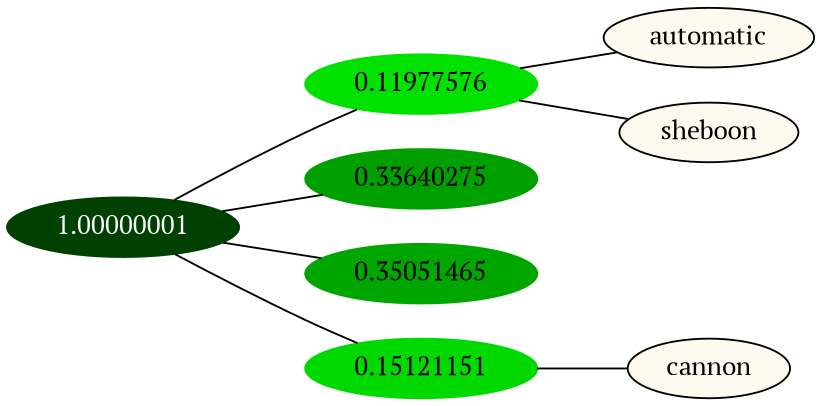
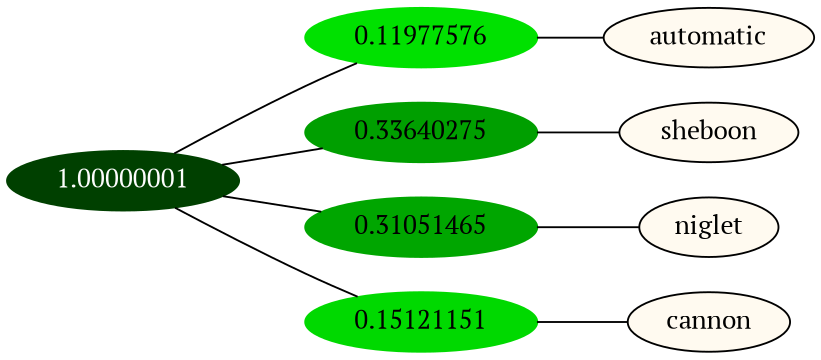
  graph {
    fontname="PT Serif"
    rankdir=LR
    node [color=black fontname="PT Serif" format=png nodesep=0.001 ordering=out overlap_scaling=0.01 ranksep=0.001 style=filled]
    edge [fontname="PT Serif"]
    n1 [fillcolor=floralwhite height=0.15 label=automatic style="filled,solid" width=0.15]
    n2 [fillcolor=floralwhite height=0.15 label=sheboon style="filled,solid" width=0.15]
+   n3 [fillcolor=floralwhite height=0.15 label=niglet style="filled,solid" width=0.15]
    n4 [fillcolor=floralwhite height=0.15 label=cannon style="filled,solid" width=0.15]
    n5 [color="0.334 1.000 0.880" fontcolor=black height=0.15 label=0.11977576 width=0.15]
    n6 [color="0.334 1.000 0.624" fontcolor=black height=0.15 label=0.33640275 width=0.15]
-   n7 [color="0.334 1.000 0.649" fontcolor=black height=0.15 label=0.35051465 width=0.15]
+   n7 [color="0.334 1.000 0.649" fontcolor=black height=0.15 label=0.31051465 width=0.15]
    n8 [color="0.334 1.000 0.849" fontcolor=black height=0.15 label=0.15121151 width=0.15]
    n9 [color="0.334 1.000 0.250" fontcolor=grey99 height=0.15 label=1.00000001 width=0.15]
    subgraph sub_1 {
      rank=same
      n1
      n2
+     n3
      n4
    }
    subgraph sub_2 {
      rank=same
      n5
      n6
      n7
      n8
    }
    n5 -- n1
-   n5 -- n2
+   n6 -- n2
+   n7 -- n3
    n8 -- n4
    n9 -- n5
    n9 -- n6
    n9 -- n7
    n9 -- n8
  }
